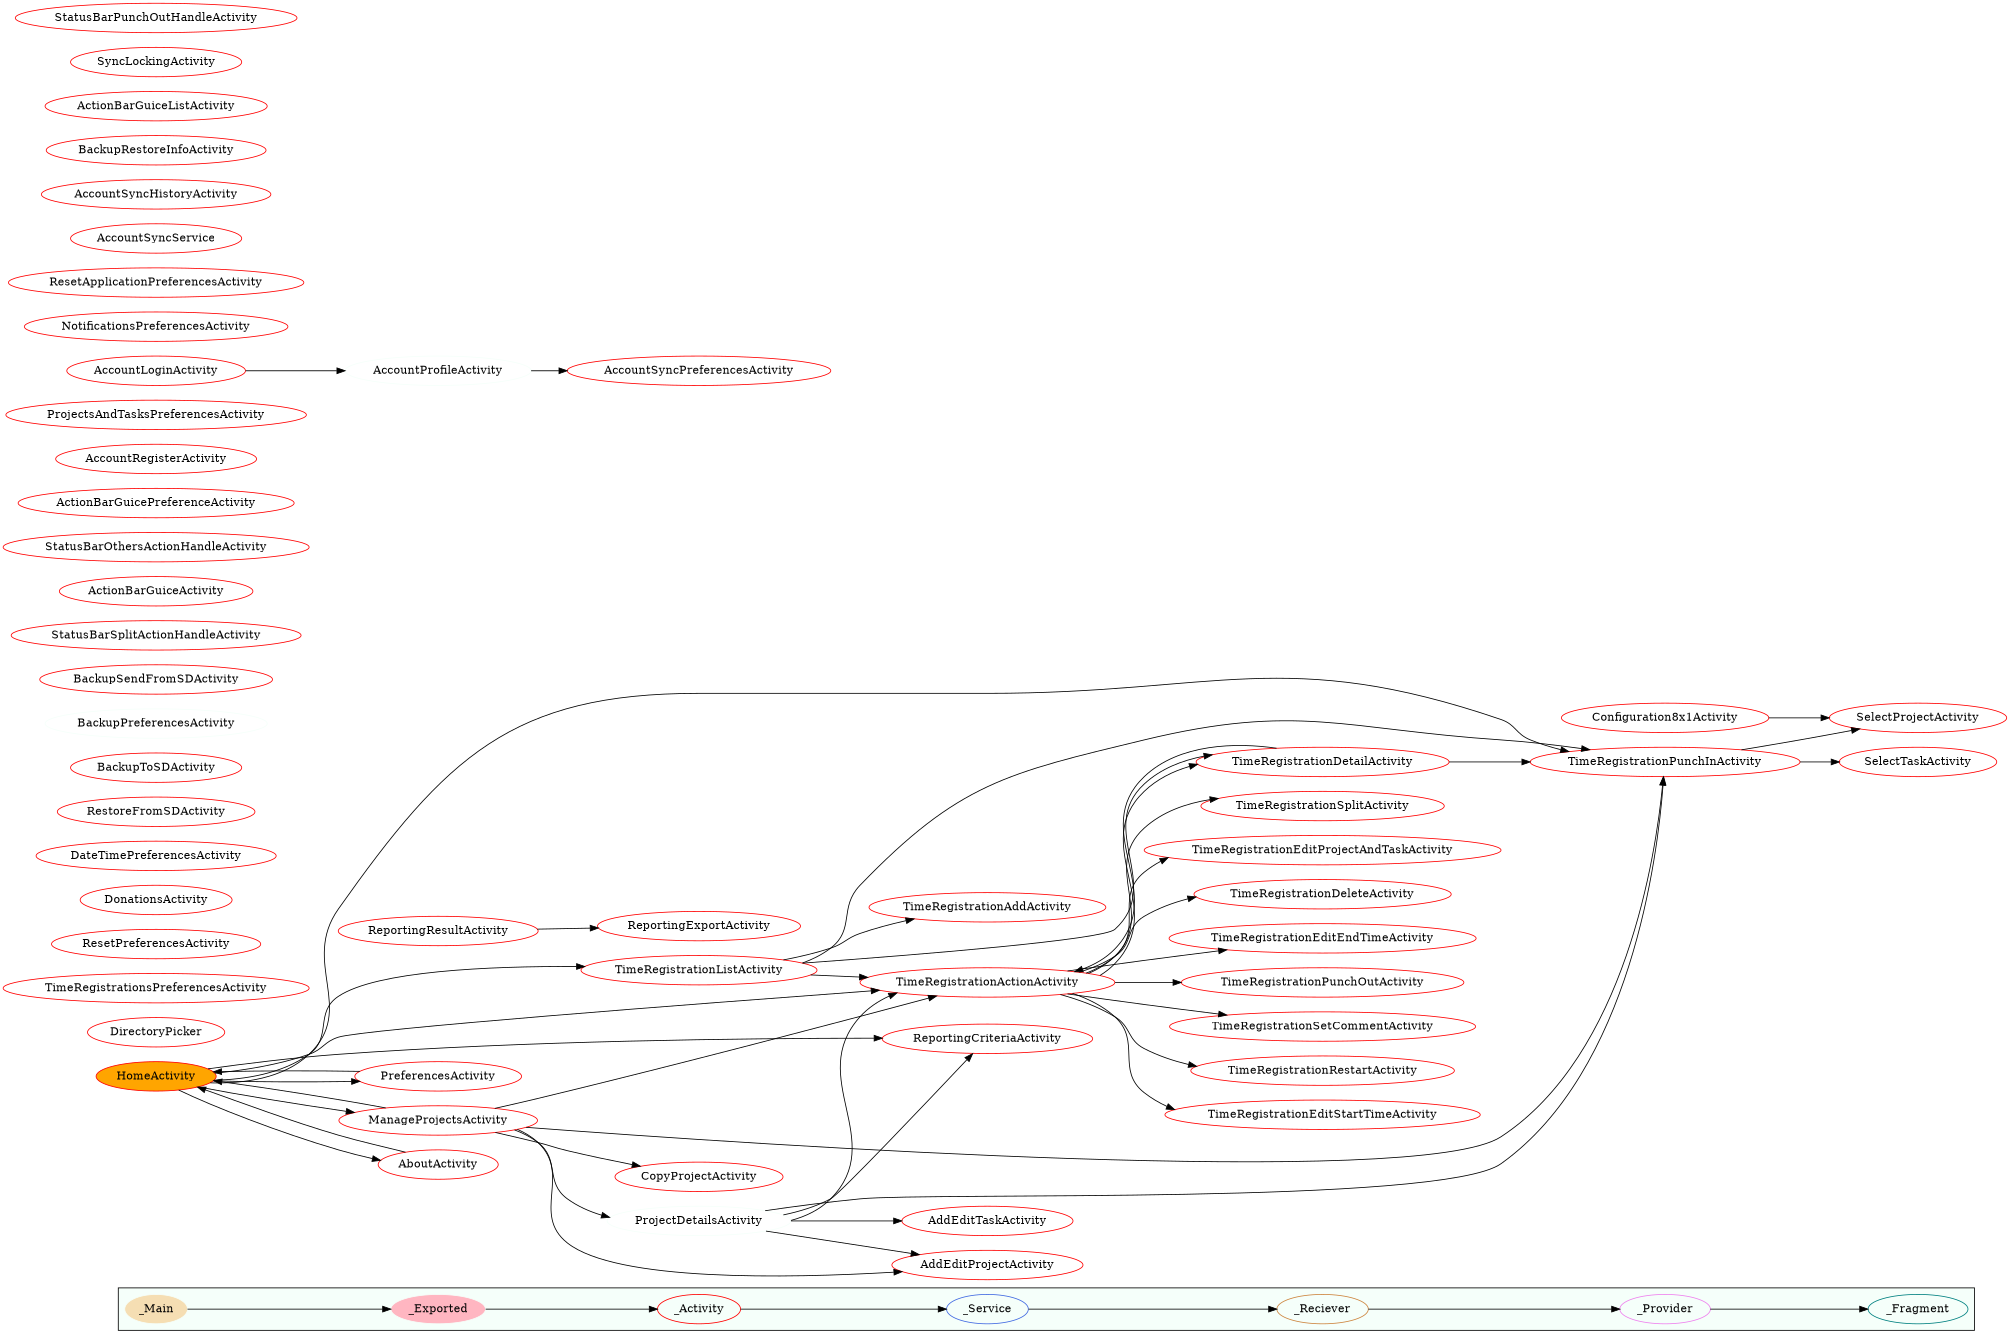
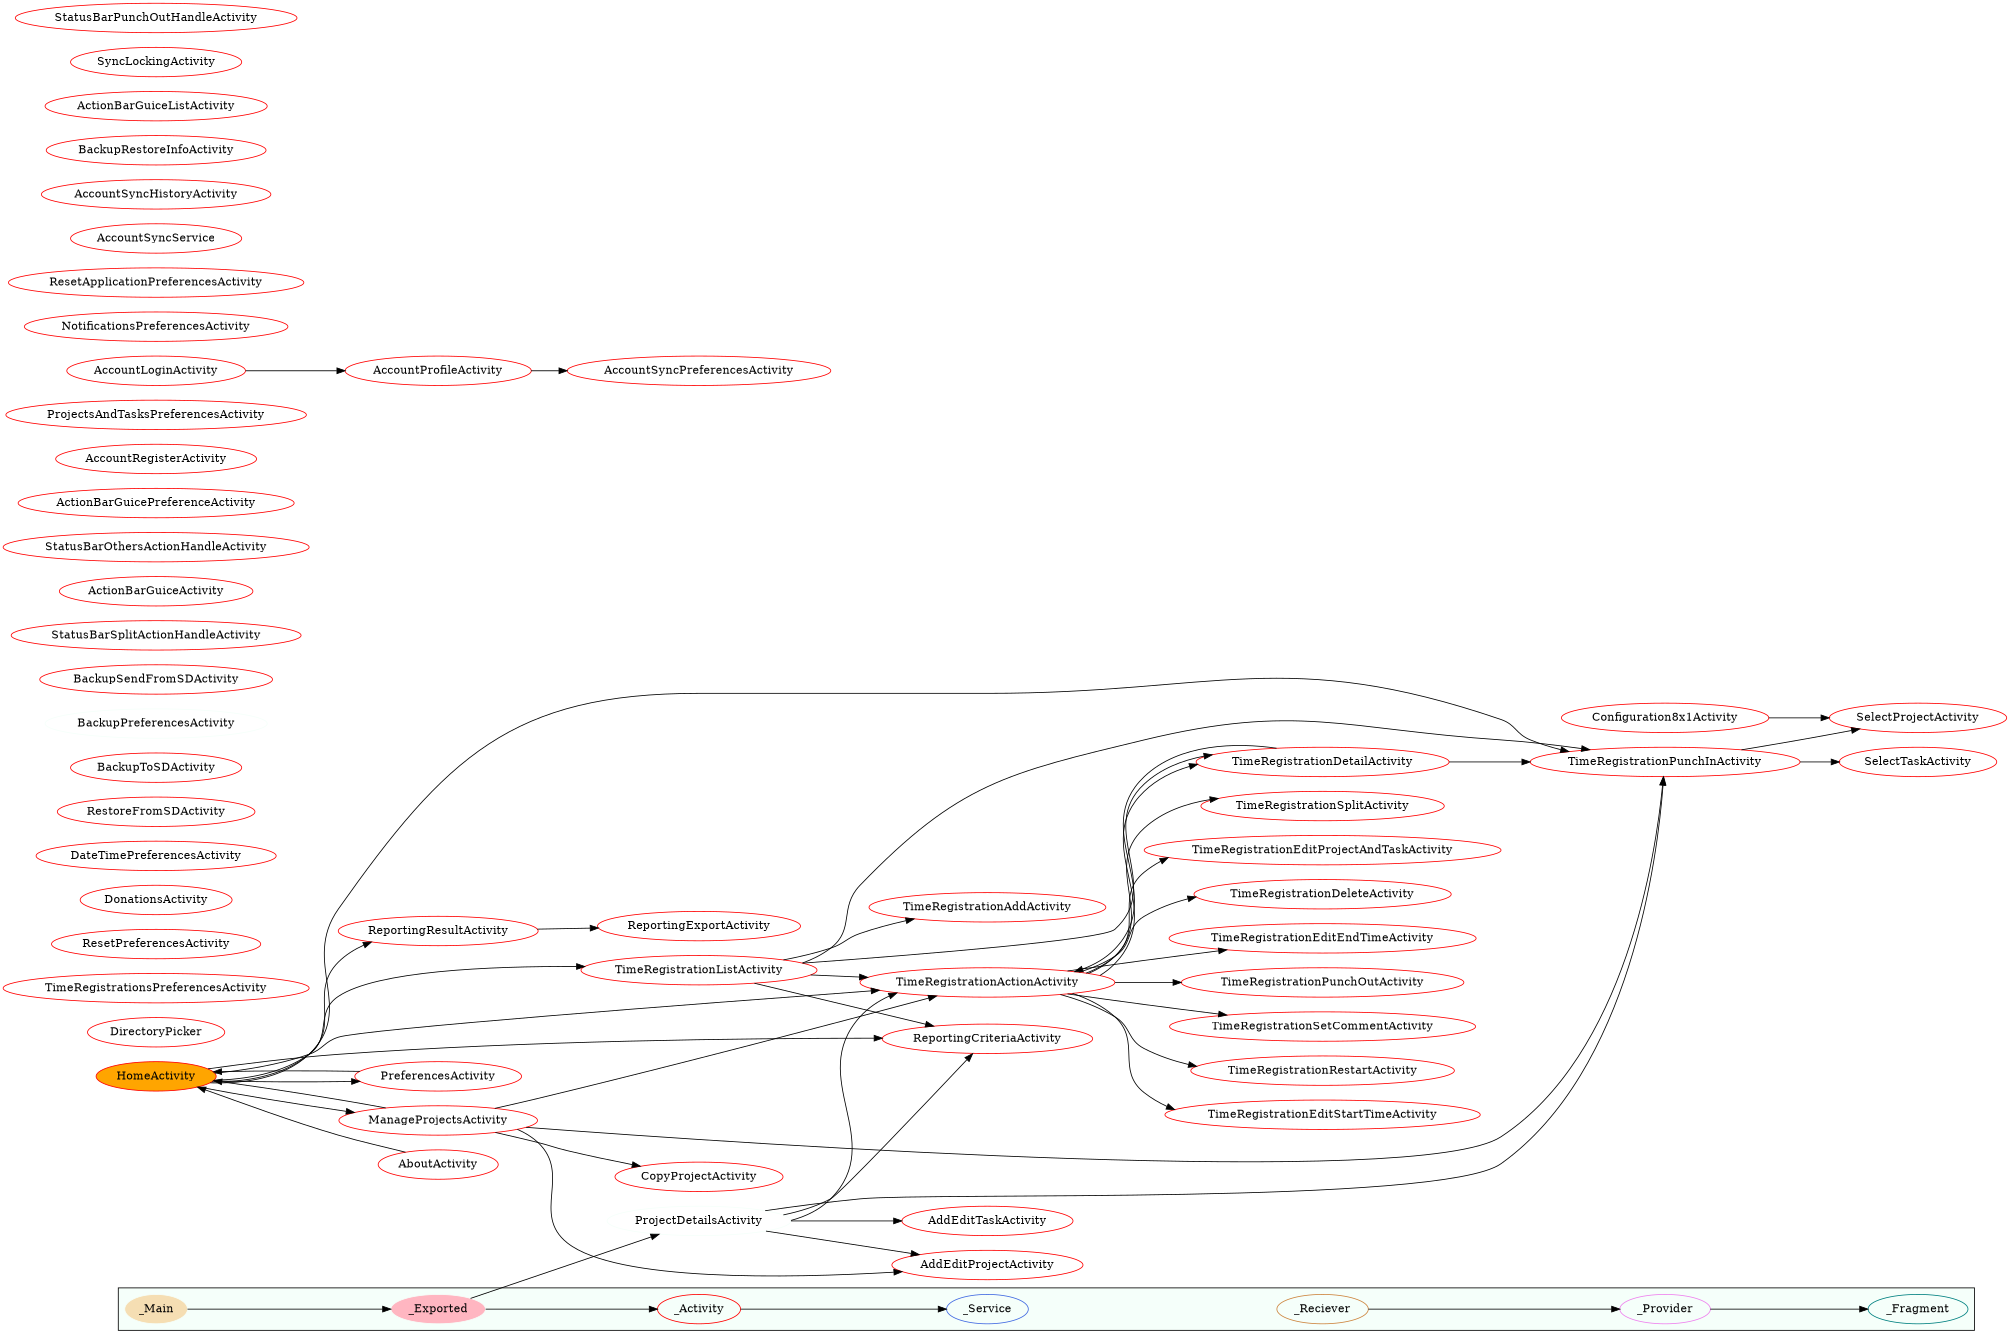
  digraph {
    rankdir=LR
    node [color=red]
    _Activity
    _Service [color=royalblue]
    _Reciever [color=peru]
    _Provider [color=violet]
    _Fragment [color=teal]
    _Main [color=mintcream fillcolor=wheat style=filled]
    _Exported [color=mintcream fillcolor=lightpink style=filled]
    TimeRegistrationPunchInActivity
    SelectTaskActivity
    SelectProjectActivity
    ReportingResultActivity
    ReportingExportActivity
    DirectoryPicker
    TimeRegistrationsPreferencesActivity
    TimeRegistrationListActivity
    TimeRegistrationActionActivity
    ReportingCriteriaActivity
    TimeRegistrationAddActivity
    TimeRegistrationDetailActivity
    TimeRegistrationSplitActivity
    TimeRegistrationEditProjectAndTaskActivity
    TimeRegistrationDeleteActivity
    TimeRegistrationEditEndTimeActivity
    TimeRegistrationPunchOutActivity
    TimeRegistrationSetCommentActivity
    TimeRegistrationRestartActivity
    TimeRegistrationEditStartTimeActivity
    HomeActivity [fillcolor=orange style=filled]
    PreferencesActivity
    ManageProjectsActivity
    AboutActivity
    CopyProjectActivity
    ProjectDetailsActivity [color=mintcream]
    AddEditProjectActivity
    AddEditTaskActivity
    ResetPreferencesActivity
    DonationsActivity
    DateTimePreferencesActivity
    RestoreFromSDActivity
    n40 [label=Configuration8x1Activity]
    BackupToSDActivity
    BackupPreferencesActivity [color=mintcream]
    BackupSendFromSDActivity
    StatusBarSplitActionHandleActivity
    ActionBarGuiceActivity
    StatusBarOthersActionHandleActivity
    ActionBarGuicePreferenceActivity
    AccountRegisterActivity
    ProjectsAndTasksPreferencesActivity
-   AccountProfileActivity [color=mintcream]
+   AccountProfileActivity
    AccountSyncPreferencesActivity
    NotificationsPreferencesActivity
    ResetApplicationPreferencesActivity
    AccountSyncService
    AccountSyncHistoryActivity
    BackupRestoreInfoActivity
    AccountLoginActivity
    ActionBarGuiceListActivity
    SyncLockingActivity
    StatusBarPunchOutHandleActivity
    subgraph cluster_1 {
      bgcolor=mintcream
      _Activity
      _Service
      _Reciever
      _Provider
      _Fragment
      _Main
      _Exported
    }
    _Activity -> _Service
-   _Service -> _Reciever
    _Reciever -> _Provider
    _Provider -> _Fragment
    _Main -> _Exported
    _Exported -> _Activity
    TimeRegistrationPunchInActivity -> SelectTaskActivity
    TimeRegistrationPunchInActivity -> SelectProjectActivity
    ReportingResultActivity -> ReportingExportActivity
    TimeRegistrationListActivity -> TimeRegistrationPunchInActivity
    TimeRegistrationListActivity -> TimeRegistrationActionActivity
+   TimeRegistrationListActivity -> ReportingCriteriaActivity
    TimeRegistrationListActivity -> TimeRegistrationAddActivity
    TimeRegistrationListActivity -> TimeRegistrationDetailActivity
    TimeRegistrationActionActivity -> TimeRegistrationDetailActivity
    TimeRegistrationActionActivity -> TimeRegistrationSplitActivity
    TimeRegistrationActionActivity -> TimeRegistrationEditProjectAndTaskActivity
    TimeRegistrationActionActivity -> TimeRegistrationDeleteActivity
    TimeRegistrationActionActivity -> TimeRegistrationEditEndTimeActivity
    TimeRegistrationActionActivity -> TimeRegistrationPunchOutActivity
    TimeRegistrationActionActivity -> TimeRegistrationSetCommentActivity
    TimeRegistrationActionActivity -> TimeRegistrationRestartActivity
    TimeRegistrationActionActivity -> TimeRegistrationEditStartTimeActivity
    TimeRegistrationDetailActivity -> TimeRegistrationPunchInActivity
    TimeRegistrationDetailActivity -> TimeRegistrationActionActivity
    HomeActivity -> TimeRegistrationPunchInActivity
    HomeActivity -> TimeRegistrationListActivity
    HomeActivity -> TimeRegistrationActionActivity
    HomeActivity -> ReportingCriteriaActivity
    HomeActivity -> PreferencesActivity
    HomeActivity -> ManageProjectsActivity
-   HomeActivity -> AboutActivity
+   HomeActivity -> ReportingResultActivity
    PreferencesActivity -> HomeActivity
    ManageProjectsActivity -> TimeRegistrationPunchInActivity
    ManageProjectsActivity -> TimeRegistrationActionActivity
    ManageProjectsActivity -> HomeActivity
    ManageProjectsActivity -> CopyProjectActivity
-   ManageProjectsActivity -> ProjectDetailsActivity
+   _Exported -> ProjectDetailsActivity
    ManageProjectsActivity -> AddEditProjectActivity
    AboutActivity -> HomeActivity
    ProjectDetailsActivity -> TimeRegistrationPunchInActivity
    ProjectDetailsActivity -> TimeRegistrationActionActivity
    ProjectDetailsActivity -> ReportingCriteriaActivity
    ProjectDetailsActivity -> AddEditProjectActivity
    ProjectDetailsActivity -> AddEditTaskActivity
    n40 -> SelectProjectActivity
    AccountProfileActivity -> AccountSyncPreferencesActivity
    AccountLoginActivity -> AccountProfileActivity
  }
